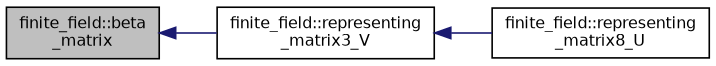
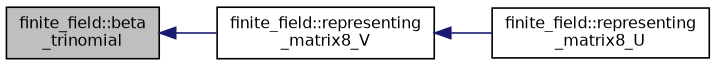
  digraph {
    rankdir=LR
    node [color=black fillcolor=white fontname=Helvetica fontsize=10 shape=record style=filled]
    edge [color=midnightblue dir=back fontname=Helvetica fontsize=10 labelfontname=Helvetica labelfontsize=10 style=solid]
-   n1 [fillcolor=grey75 fontcolor=black height=0.2 label="finite_field::beta\l_matrix" width=0.4]
-   n2 [height=0.2 label="finite_field::representing\l_matrix3_V" width=0.4]
+   n1 [fillcolor=grey75 fontcolor=black height=0.2 label="finite_field::beta\l_trinomial" width=0.4]
+   n2 [height=0.2 label="finite_field::representing\l_matrix8_V" width=0.4]
    n3 [height=0.2 label="finite_field::representing\l_matrix8_U" width=0.4]
    n1 -> n2
    n2 -> n3
  }
